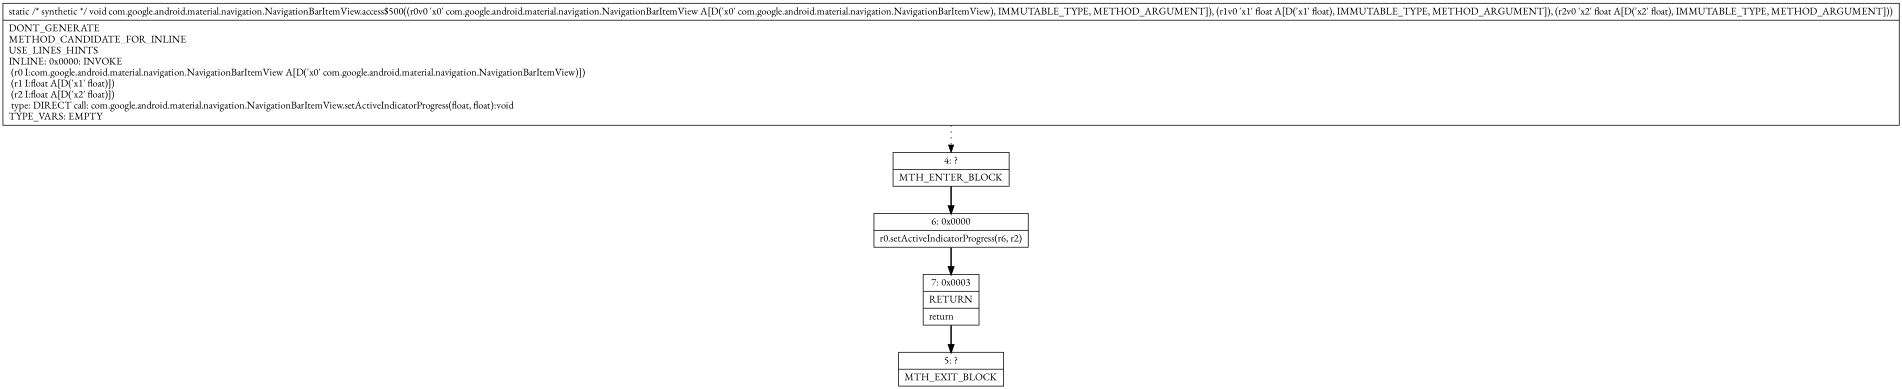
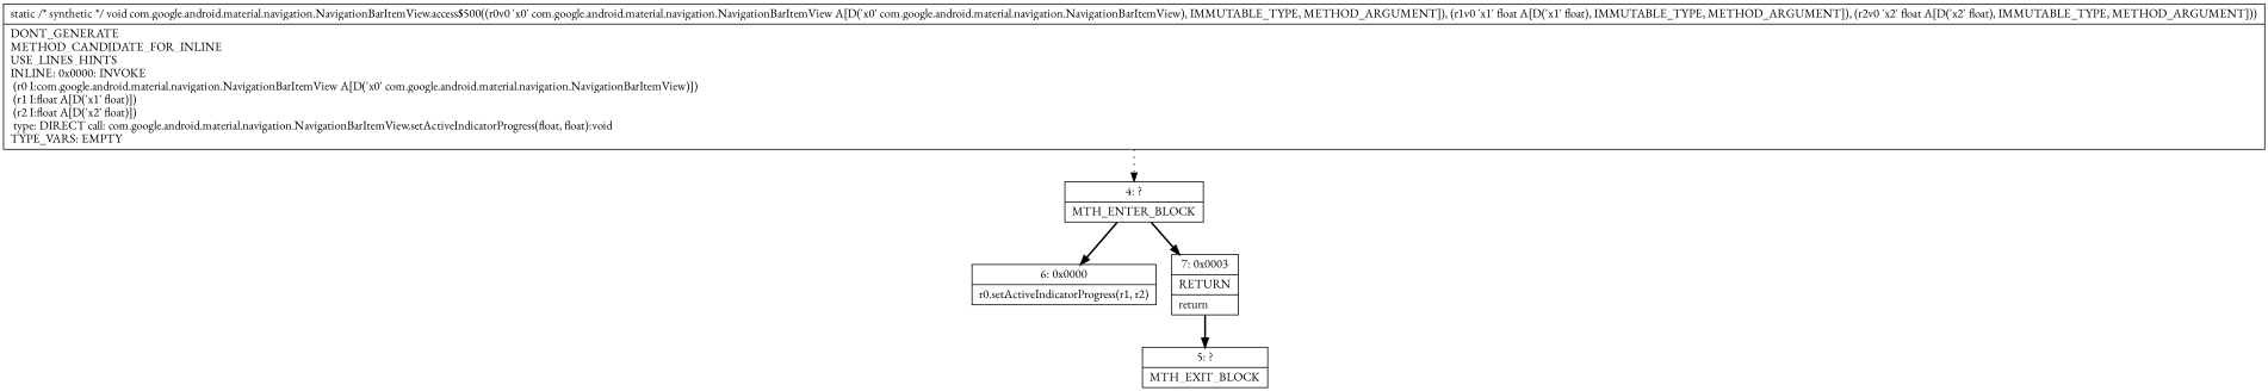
  digraph {
    fontname="EB Garamond"
    node [fontname="EB Garamond" shape=record]
    edge [fontname="EB Garamond" style=bold]
    n1 [label="{4\:\ ?|MTH_ENTER_BLOCK\l}"]
-   n2 [label="{6\:\ 0x0000|r0.setActiveIndicatorProgress(r6, r2)\l}"]
+   n2 [label="{6\:\ 0x0000|r0.setActiveIndicatorProgress(r1, r2)\l}"]
    n3 [label="{7\:\ 0x0003|RETURN\l|return\l}"]
    n4 [label="{5\:\ ?|MTH_EXIT_BLOCK\l}"]
    n5 [label="{static \/* synthetic *\/ void com.google.android.material.navigation.NavigationBarItemView.access$500((r0v0 'x0' com.google.android.material.navigation.NavigationBarItemView A[D('x0' com.google.android.material.navigation.NavigationBarItemView), IMMUTABLE_TYPE, METHOD_ARGUMENT]), (r1v0 'x1' float A[D('x1' float), IMMUTABLE_TYPE, METHOD_ARGUMENT]), (r2v0 'x2' float A[D('x2' float), IMMUTABLE_TYPE, METHOD_ARGUMENT]))  | DONT_GENERATE\lMETHOD_CANDIDATE_FOR_INLINE\lUSE_LINES_HINTS\lINLINE: 0x0000: INVOKE  \l  (r0 I:com.google.android.material.navigation.NavigationBarItemView A[D('x0' com.google.android.material.navigation.NavigationBarItemView)])\l  (r1 I:float A[D('x1' float)])\l  (r2 I:float A[D('x2' float)])\l type: DIRECT call: com.google.android.material.navigation.NavigationBarItemView.setActiveIndicatorProgress(float, float):void\lTYPE_VARS: EMPTY\l}"]
    n1 -> n2
-   n2 -> n3
+   n1 -> n3
    n3 -> n4
    n5 -> n1 [style=dotted]
  }
